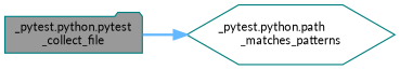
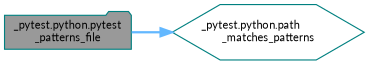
  digraph {
    rankdir=LR
    fontname=Lato
    node [color=teal fontname=Lato fontsize=10 style=filled]
-   n1 [fillcolor=grey60 fontcolor=black height=0.2 label="_pytest.python.pytest\l_collect_file" shape=folder width=0.4]
+   n1 [fillcolor=grey60 fontcolor=black height=0.2 label="_pytest.python.pytest\l_patterns_file" shape=folder width=0.4]
    n2 [fillcolor=white height=0.2 label="_pytest.python.path\l_matches_patterns" shape=hexagon width=0.4]
    n1 -> n2 [color=steelblue1 fontname=Lato fontsize=10 labelfontname=Helvetica labelfontsize=10 style=bold]
  }
